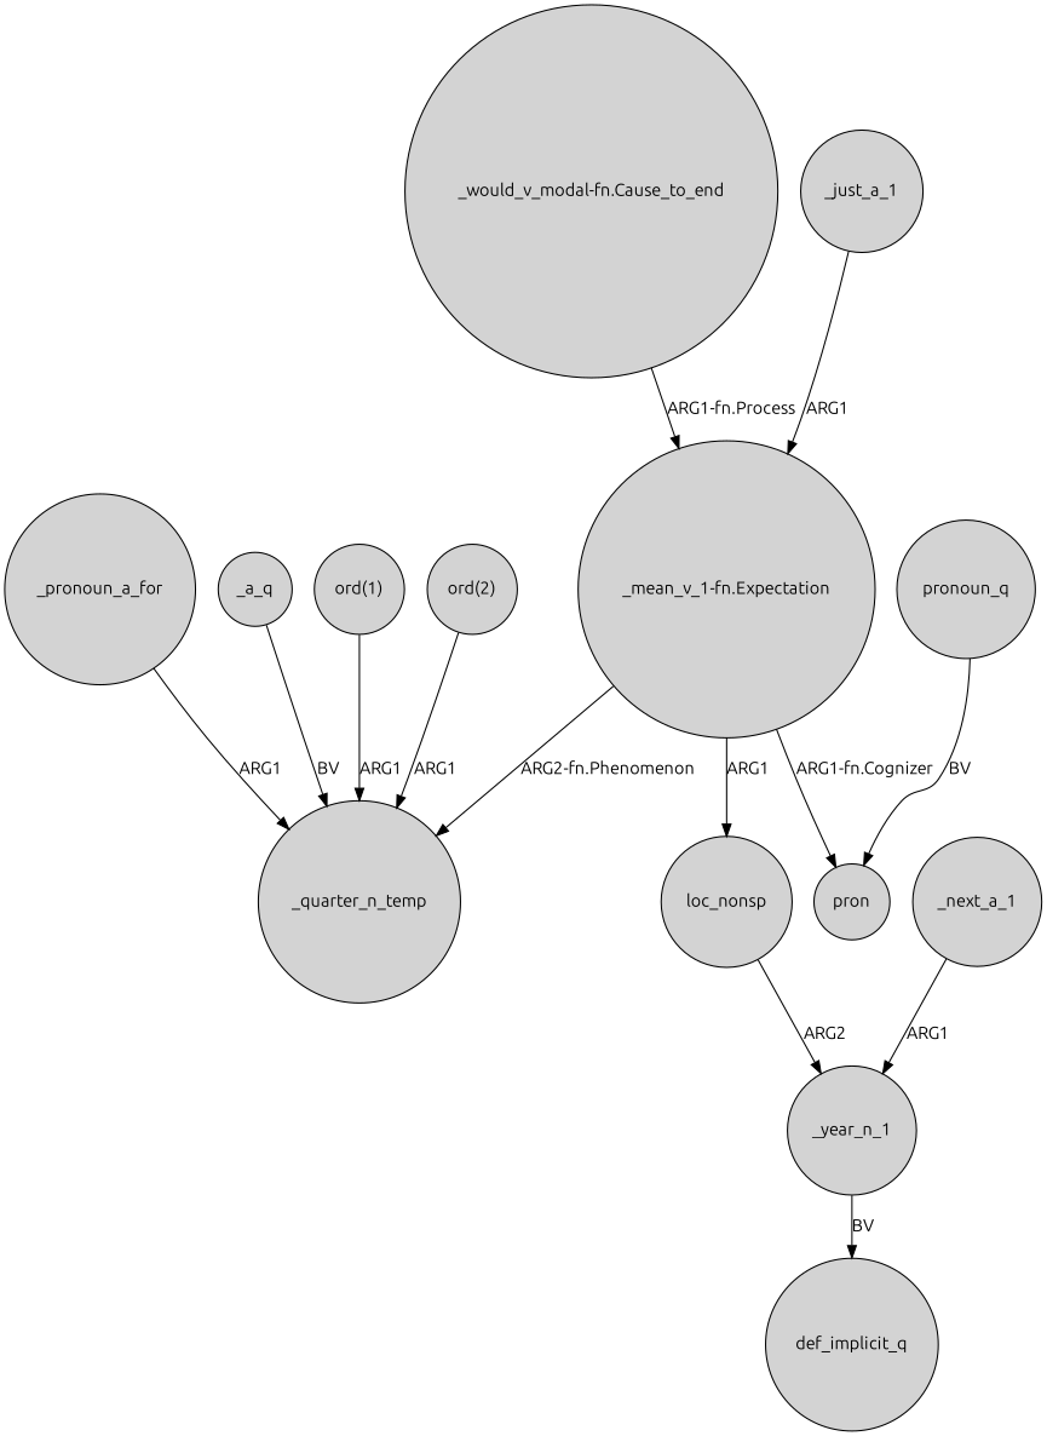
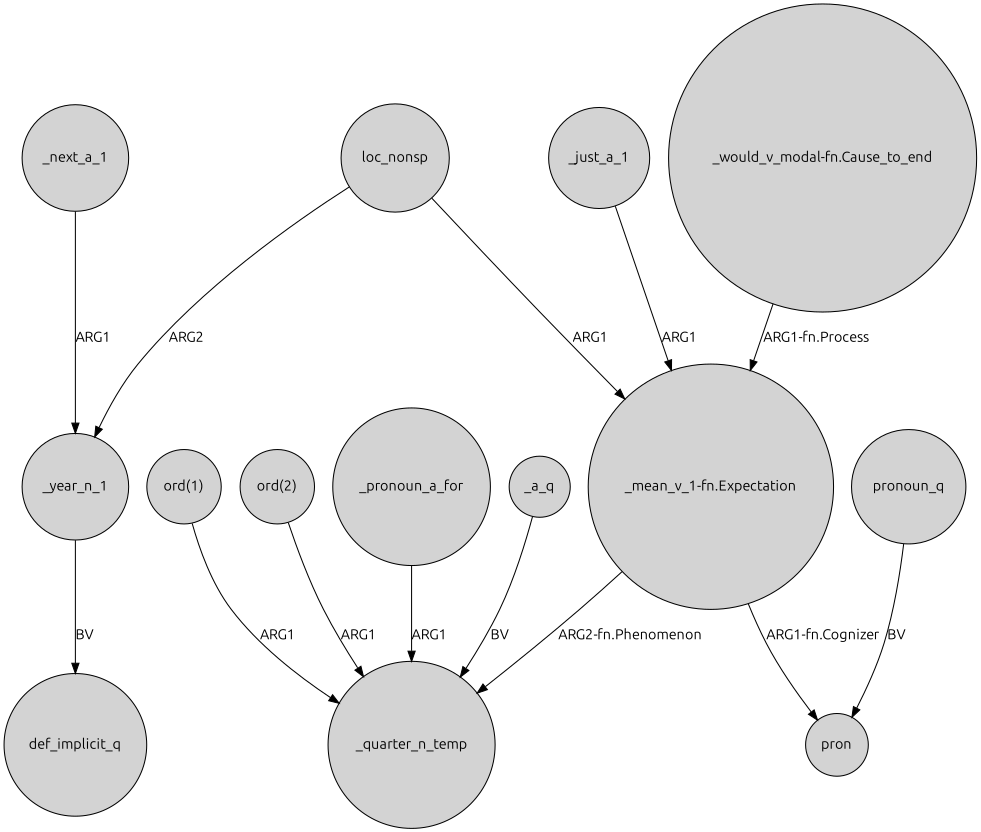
  digraph {
    fontname=Ubuntu
    node [fontname=Ubuntu shape=circle style=filled]
    edge [fontname=Ubuntu]
    "_would_v_modal-fn.Cause_to_end"
    "_mean_v_1-fn.Expectation"
    _quarter_n_temp
    pron
    "ord(2)"
    loc_nonsp
    _year_n_1
    def_implicit_q
    _next_a_1
    n10 [label=_pronoun_a_for]
    _a_q
    "ord(1)"
    _just_a_1
    pronoun_q
    "_would_v_modal-fn.Cause_to_end" -> "_mean_v_1-fn.Expectation" [label="ARG1-fn.Process"]
    "_mean_v_1-fn.Expectation" -> _quarter_n_temp [label="ARG2-fn.Phenomenon"]
    "_mean_v_1-fn.Expectation" -> pron [label="ARG1-fn.Cognizer"]
    "ord(2)" -> _quarter_n_temp [label=ARG1]
-   "_mean_v_1-fn.Expectation" -> loc_nonsp [label=ARG1]
+   loc_nonsp -> "_mean_v_1-fn.Expectation" [label=ARG1]
    loc_nonsp -> _year_n_1 [label=ARG2]
    _year_n_1 -> def_implicit_q [label=BV]
    _next_a_1 -> _year_n_1 [label=ARG1]
    n10 -> _quarter_n_temp [label=ARG1]
    _a_q -> _quarter_n_temp [label=BV]
    "ord(1)" -> _quarter_n_temp [label=ARG1]
    _just_a_1 -> "_mean_v_1-fn.Expectation" [label=ARG1]
    pronoun_q -> pron [label=BV]
  }
